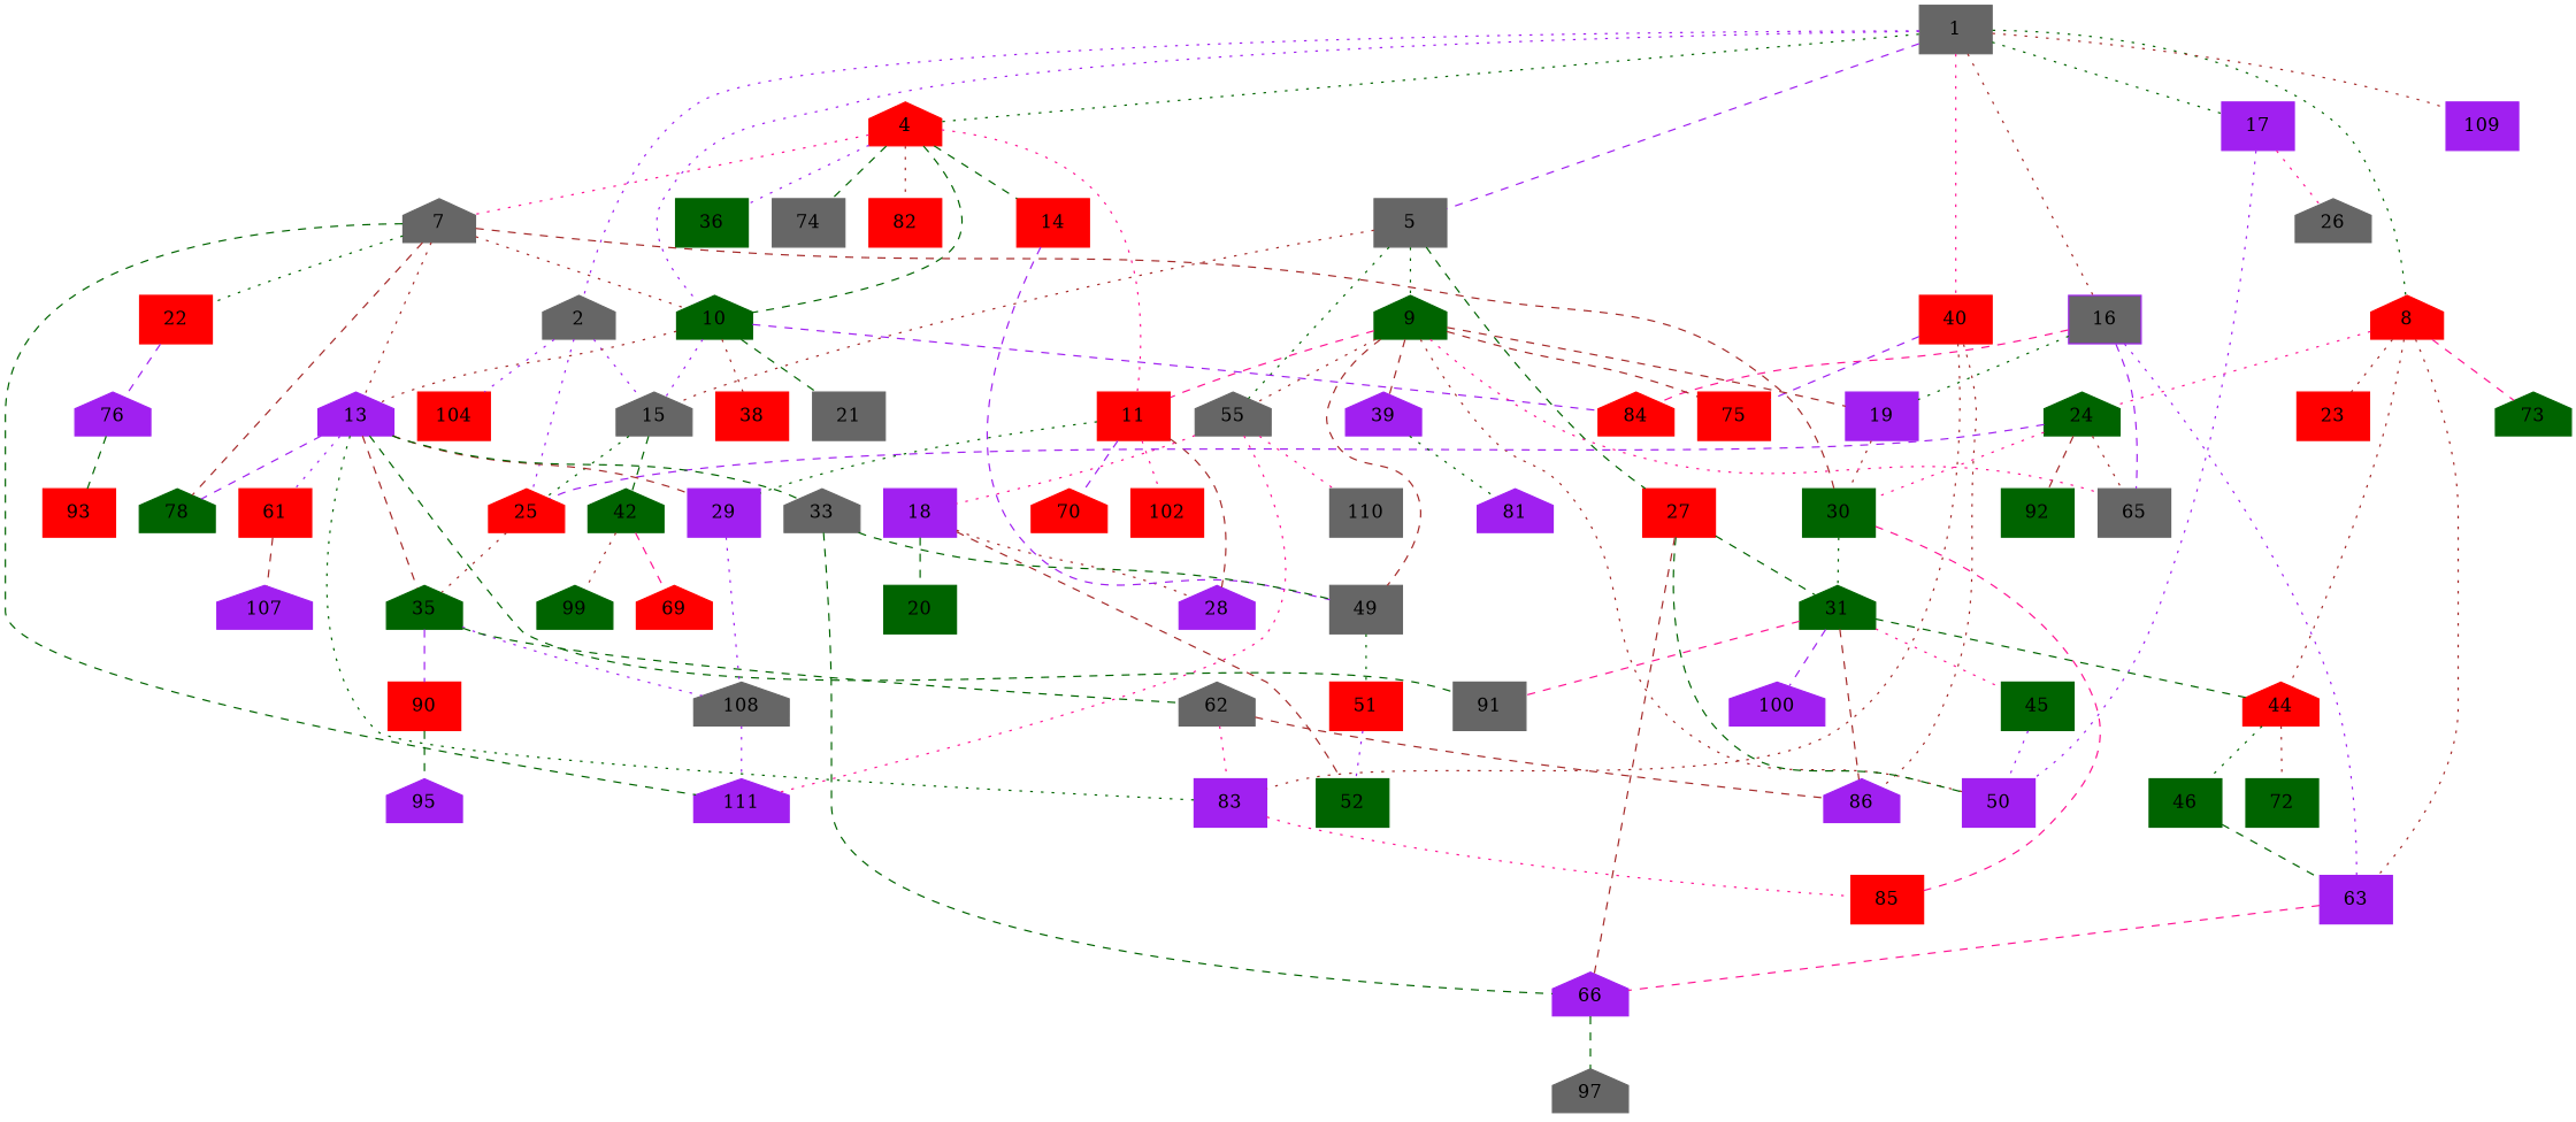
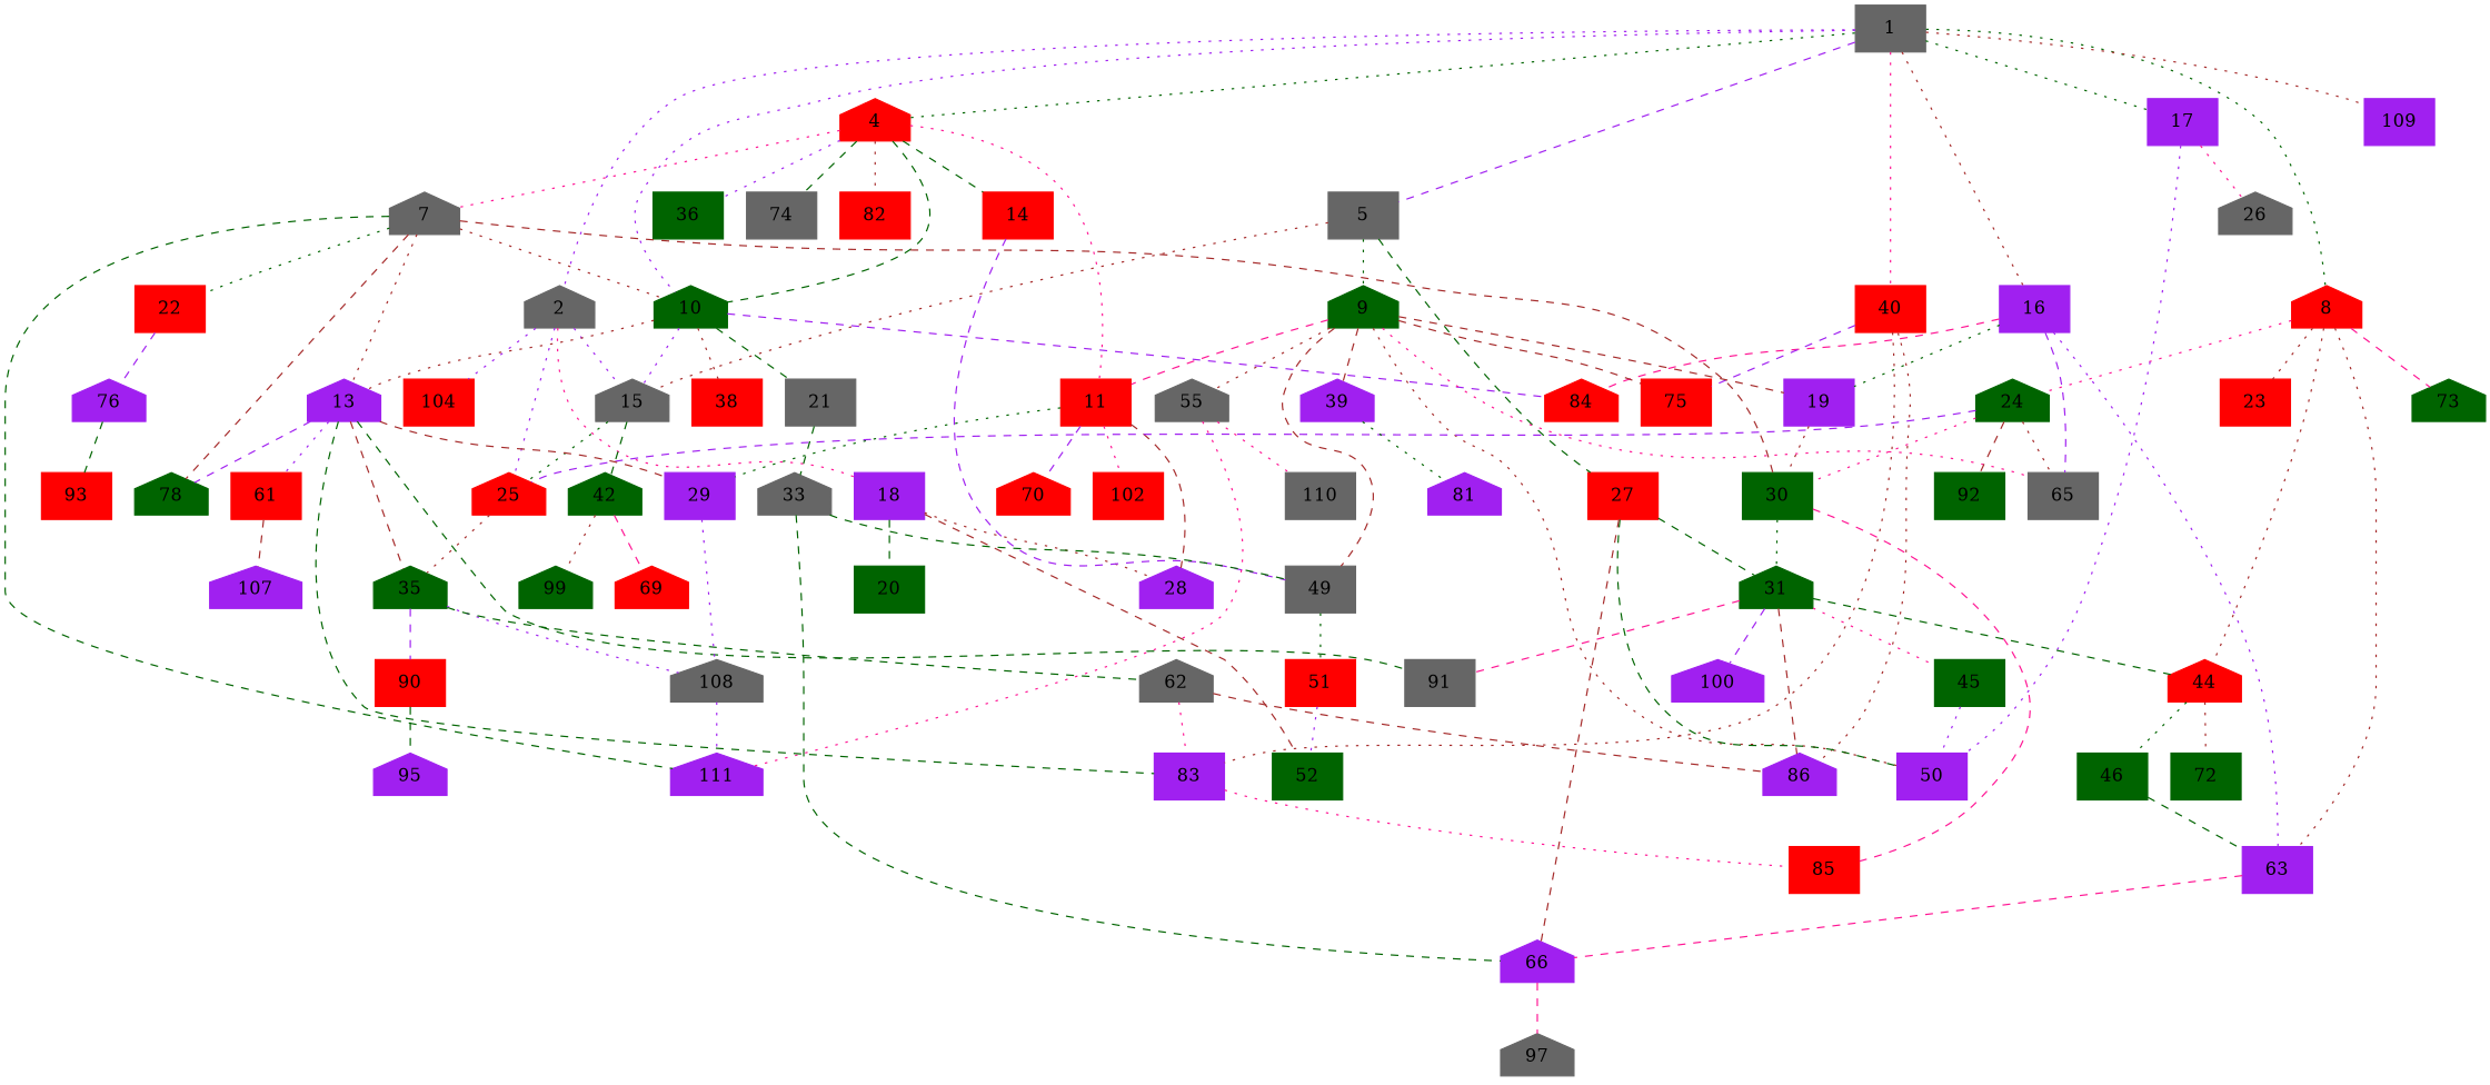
  graph {
    node [color=red shape=box style=filled]
    edge [color=brown style=dotted]
    1 [color=gray40 super="+3"]
    2 [color=gray40 shape=house super="+34"]
    4 [shape=house super="+12"]
    5 [color=gray40 super="+6"]
    8 [shape=house super="+58"]
    10 [color=darkgreen shape=house super="+56"]
-   16 [color=purple super="+114" fillcolor=gray40]
+   16 [color=purple super="+114"]
    17 [color=purple]
    40
    109 [color=purple]
    15 [color=gray40 shape=house super="+116"]
    18 [color=purple super="+37"]
    25 [shape=house super="+103"]
    104
    7 [color=gray40 shape=house super="+43"]
    11 [super="+94"]
    14 [super="+101"]
    36 [color=darkgreen]
    74 [color=gray40]
    82
    9 [color=darkgreen shape=house super="+57"]
    27 [super="+54"]
    55 [color=gray40 shape=house super="+59"]
    23 [super="+80"]
    24 [color=darkgreen shape=house]
    44 [shape=house]
    63 [color=purple super="+64"]
    73 [color=darkgreen shape=house]
    13 [color=purple shape=house super="+32"]
    21 [color=gray40 super="+79"]
    38
    84 [shape=house]
    19 [color=purple super="+53"]
    65 [color=gray40 super="+98"]
    50 [color=purple super="+89"]
    26 [color=gray40 shape=house]
    75
    83 [color=purple super="+106"]
    86 [color=purple shape=house super="+115"]
    42 [color=darkgreen shape=house super="+88"]
    28 [color=purple shape=house]
    20 [color=darkgreen]
    52 [color=darkgreen super="+67"]
    35 [color=darkgreen shape=house super="+77"]
    22 [super="+113"]
    30 [color=darkgreen super="+71"]
    78 [color=darkgreen shape=house]
    111 [color=purple shape=house]
    29 [color=purple]
    70 [shape=house]
    102
    49 [color=gray40 super="+96"]
    39 [color=purple shape=house super="+41"]
    31 [color=darkgreen shape=house super="+47"]
    66 [color=purple shape=house super="+87"]
    110 [color=gray40]
    33 [color=gray40 shape=house super="+60"]
    61
    91 [color=gray40]
    76 [color=purple shape=house]
    85
    92 [color=darkgreen]
    46 [color=darkgreen super="+68"]
    72 [color=darkgreen]
    81 [color=purple shape=house]
    51
    108 [color=gray40 shape=house]
    62 [color=gray40 shape=house]
    90 [super="+105"]
    107 [color=purple shape=house]
    69 [shape=house]
    99 [color=darkgreen shape=house]
    93 [super="+112"]
    45 [color=darkgreen]
    100 [color=purple shape=house]
    97 [color=gray40 shape=house]
    95 [color=purple shape=house]
    1 -- 2 [color=purple]
    1 -- 4 [color=darkgreen]
    1 -- 5 [color=purple style=dashed]
    1 -- 8 [color=darkgreen]
    1 -- 10 [color=purple]
    1 -- 16
    1 -- 17 [color=darkgreen]
    1 -- 40 [color=deeppink]
    1 -- 109
    2 -- 15 [color=purple]
-   55 -- 18 [color=deeppink]
+   2 -- 18 [color=deeppink]
    2 -- 25 [color=purple]
    2 -- 104 [color=purple]
    4 -- 10 [color=darkgreen style=dashed]
    4 -- 7 [color=deeppink weight=2]
    4 -- 11 [color=deeppink]
    4 -- 14 [color=darkgreen style=dashed]
    4 -- 36 [color=purple]
    4 -- 74 [color=darkgreen style=dashed]
    4 -- 82
    5 -- 15
    5 -- 9 [color=darkgreen]
    5 -- 27 [color=darkgreen style=dashed]
-   5 -- 55 [color=darkgreen]
    8 -- 23
    8 -- 24 [color=deeppink]
    8 -- 44
    8 -- 63
    8 -- 73 [color=deeppink style=dashed]
    10 -- 15 [color=purple]
    10 -- 13
    10 -- 21 [color=darkgreen style=dashed]
    10 -- 38
    10 -- 84 [color=purple style=dashed]
    16 -- 63 [color=purple weight=2]
    16 -- 84 [color=deeppink style=dashed]
    16 -- 19 [color=darkgreen]
    16 -- 65 [color=purple style=dashed]
    17 -- 50 [color=purple]
    17 -- 26 [color=deeppink]
    40 -- 75 [color=purple style=dashed]
    40 -- 83
    40 -- 86
    15 -- 25 [color=darkgreen]
    15 -- 42 [color=darkgreen style=dashed]
    18 -- 28
    18 -- 20 [color=darkgreen style=dashed]
    18 -- 52 [style=dashed]
    25 -- 35
    7 -- 10
    7 -- 13
    7 -- 22 [color=darkgreen]
    7 -- 30 [style=dashed]
    7 -- 78 [style=dashed]
    7 -- 111 [color=darkgreen style=dashed]
    11 -- 28 [style=dashed]
    11 -- 29 [color=darkgreen]
    11 -- 70 [color=purple style=dashed]
    11 -- 102 [color=deeppink]
    14 -- 49 [color=purple style=dashed]
    9 -- 11 [color=deeppink style=dashed]
    9 -- 55
    9 -- 19 [style=dashed]
    9 -- 65 [color=deeppink]
    9 -- 50
    9 -- 75 [style=dashed]
    9 -- 49 [style=dashed]
    9 -- 39 [style=dashed]
    27 -- 50 [color=darkgreen style=dashed]
    27 -- 31 [color=darkgreen style=dashed]
    27 -- 66 [style=dashed]
    55 -- 111 [color=deeppink]
    55 -- 110 [color=deeppink]
    24 -- 25 [color=purple style=dashed]
    24 -- 65
    24 -- 30 [color=deeppink]
    24 -- 92 [style=dashed]
    44 -- 46 [color=darkgreen]
    44 -- 72
    63 -- 66 [color=deeppink style=dashed]
-   13 -- 83 [color=darkgreen]
+   13 -- 83 [color=darkgreen style=dashed]
    13 -- 35 [style=dashed]
    13 -- 78 [color=purple style=dashed]
    13 -- 29 [style=dashed]
-   13 -- 33 [color=darkgreen style=dashed]
+   21 -- 33 [color=darkgreen style=dashed]
    13 -- 61 [color=purple weight=2]
    13 -- 91 [color=darkgreen style=dashed]
    19 -- 30
    83 -- 85 [color=deeppink]
    42 -- 69 [color=deeppink style=dashed]
    42 -- 99
    35 -- 108 [color=purple]
    35 -- 62 [color=darkgreen style=dashed]
    35 -- 90 [color=purple style=dashed]
    22 -- 76 [color=purple style=dashed]
    30 -- 31 [color=darkgreen]
    30 -- 85 [color=deeppink style=dashed]
    29 -- 108 [color=purple]
    49 -- 51 [color=darkgreen]
    39 -- 81 [color=darkgreen]
    31 -- 44 [color=darkgreen style=dashed]
    31 -- 86 [style=dashed]
    31 -- 91 [color=deeppink style=dashed]
    31 -- 45 [color=deeppink]
    31 -- 100 [color=purple style=dashed]
-   66 -- 97 [color=darkgreen style=dashed]
+   66 -- 97 [color=deeppink style=dashed]
    33 -- 49 [color=darkgreen style=dashed]
    33 -- 66 [color=darkgreen style=dashed]
    61 -- 107 [style=dashed]
    76 -- 93 [color=darkgreen style=dashed]
    46 -- 63 [color=darkgreen style=dashed]
    51 -- 52 [color=purple]
    108 -- 111 [color=purple]
    62 -- 83 [color=deeppink]
    62 -- 86 [style=dashed]
    90 -- 95 [color=darkgreen style=dashed]
    45 -- 50 [color=purple]
  }
